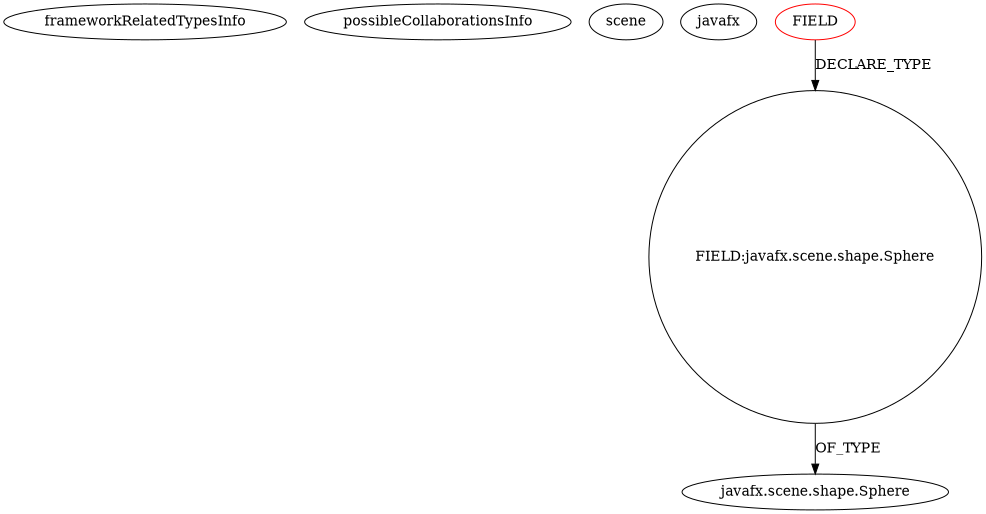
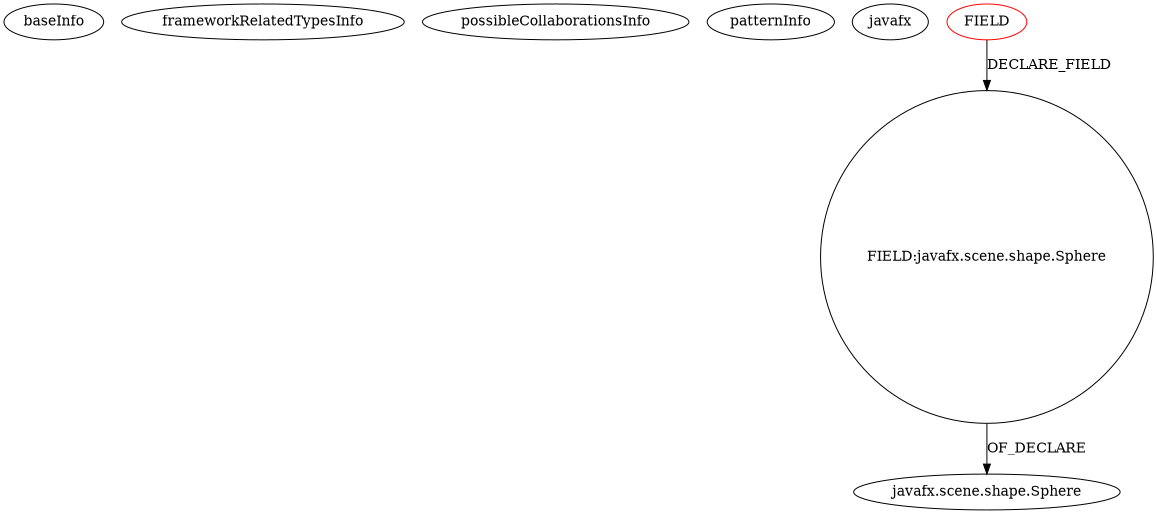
  digraph {
    fontname="DejaVu Serif"
    node [fontname="DejaVu Serif"]
    edge [fontname="DejaVu Serif"]
+   baseInfo [category=pattern graphId=4397 isAnonymous=false possibleRelation=false]
    frameworkRelatedTypesInfo
    possibleCollaborationsInfo
-   patternInfo [frequency=2.0 patternRootClient=0 label=scene]
+   patternInfo [frequency=2.0 patternRootClient=0]
    n5 [0="RuZman-LeapFX~/RuZman-LeapFX/LeapFX-master/leapfx/src/main/java/de/ruzman/leap/fx/HandFX3D.java~HandFX3D~1153" 1="mjchao-3D-Graphing-Calculator~/mjchao-3D-Graphing-Calculator/3D-Graphing-Calculator-master/src/mjchao/graph3d/graph/GraphPaper3D.java~GraphPaper3D~3644" label=javafx]
    n6 [isFrameworkType=false label="FIELD:javafx.scene.shape.Sphere" shape=circle vertexType=FIELD_DECLARATION]
    n7 [isFrameworkType=false label="javafx.scene.shape.Sphere" vertexType=FRAMEWORK_CLASS_TYPE]
    n8 [color=red isFrameworkType=false label=FIELD vertexType=ROOT_CLIENT_CLASS_DECLARATION]
-   n6 -> n7 [label=OF_TYPE]
-   n8 -> n6 [label=DECLARE_TYPE]
+   n6 -> n7 [label=OF_DECLARE]
+   n8 -> n6 [label=DECLARE_FIELD]
  }
